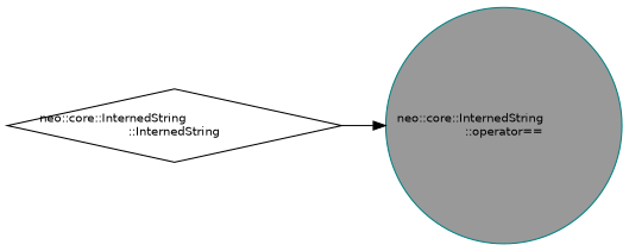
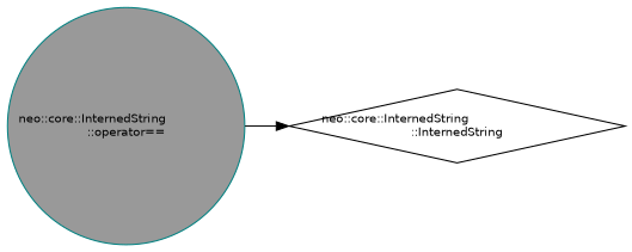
  digraph {
    rankdir=LR
    node [fontname=Helvetica fontsize=10 style=filled]
    n1 [color=teal fillcolor=grey60 fontcolor=black height=0.2 label="neo::core::InternedString\l::operator==" shape=circle width=0.4]
    n2 [color=black fillcolor=white height=0.2 label="neo::core::InternedString\l::InternedString" shape=diamond width=0.4]
-   n2 -> n1 [color=black fontname=Helvetica fontsize=10 labelfontname=Helvetica labelfontsize=10 style=solid]
+   n1 -> n2 [color=black fontname=Helvetica fontsize=10 labelfontname=Helvetica labelfontsize=10 style=solid]
  }
